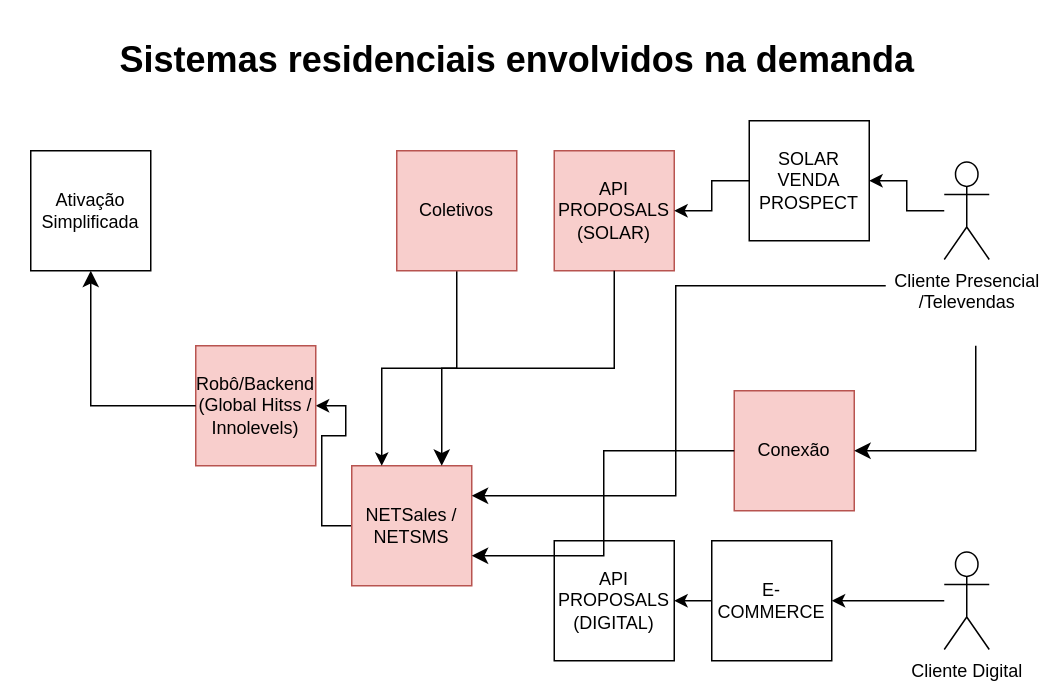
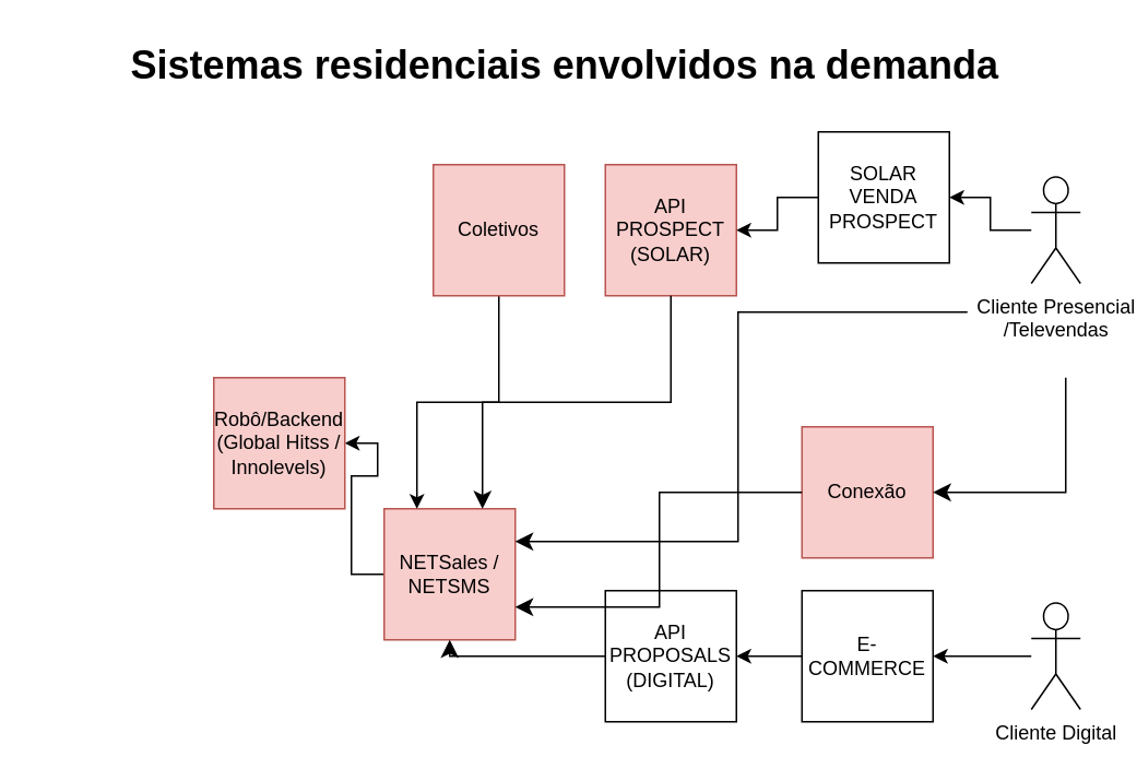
  <mxCell id="0" />
  <mxCell id="1" parent="0" />
  <mxCell id="2" style="edgeStyle=orthogonalEdgeStyle;rounded=0;orthogonalLoop=1;jettySize=auto;html=1;entryX=1;entryY=0.5;entryDx=0;entryDy=0;" parent="1" source="3" target="19" edge="1"><mxGeometry relative="1" as="geometry" /></mxCell>
  <mxCell id="3" value="NETSales / &lt;br&gt;NETSMS" style="whiteSpace=wrap;html=1;aspect=fixed;fillColor=#f8cecc;strokeColor=#b85450;" parent="1" vertex="1"><mxGeometry x="234" y="310" width="80" height="80" as="geometry" /></mxCell>
  <mxCell id="4" value="" style="edgeStyle=orthogonalEdgeStyle;rounded=0;orthogonalLoop=1;jettySize=auto;html=1;entryX=0.25;entryY=0;entryDx=0;entryDy=0;" parent="1" source="5" target="3" edge="1"><mxGeometry relative="1" as="geometry" /></mxCell>
  <mxCell id="5" value="Coletivos" style="whiteSpace=wrap;html=1;aspect=fixed;fillColor=#f8cecc;strokeColor=#b85450;" parent="1" vertex="1"><mxGeometry x="264" y="100" width="80" height="80" as="geometry" /></mxCell>
- <mxCell id="6" value="API PROPOSALS (SOLAR)" style="whiteSpace=wrap;html=1;aspect=fixed;fillColor=#f8cecc;strokeColor=#b85450;" parent="1" vertex="1"><mxGeometry x="369" y="100" width="80" height="80" as="geometry" /></mxCell>
+ <mxCell id="6" value="API PROSPECT (SOLAR)" style="whiteSpace=wrap;html=1;aspect=fixed;fillColor=#f8cecc;strokeColor=#b85450;" parent="1" vertex="1"><mxGeometry x="369" y="100" width="80" height="80" as="geometry" /></mxCell>
  <mxCell id="7" value="" style="edgeStyle=orthogonalEdgeStyle;rounded=0;orthogonalLoop=1;jettySize=auto;html=1;" parent="1" source="8" target="6" edge="1"><mxGeometry relative="1" as="geometry" /></mxCell>
  <mxCell id="8" value="SOLAR VENDA PROSPECT" style="whiteSpace=wrap;html=1;aspect=fixed;" parent="1" vertex="1"><mxGeometry x="499" y="80" width="80" height="80" as="geometry" /></mxCell>
  <mxCell id="9" value="API PROPOSALS (DIGITAL)" style="whiteSpace=wrap;html=1;aspect=fixed;" parent="1" vertex="1"><mxGeometry x="369" y="360" width="80" height="80" as="geometry" /></mxCell>
  <mxCell id="10" value="" style="edgeStyle=orthogonalEdgeStyle;rounded=0;orthogonalLoop=1;jettySize=auto;html=1;" parent="1" source="11" target="9" edge="1"><mxGeometry relative="1" as="geometry" /></mxCell>
- <mxCell id="11" value="E-COMMERCE" style="whiteSpace=wrap;html=1;aspect=fixed;" parent="1" vertex="1"><mxGeometry x="474" y="360" width="80" height="80" as="geometry" /></mxCell>
+ <mxCell id="11" value="E-COMMERCE" style="whiteSpace=wrap;html=1;aspect=fixed;" parent="1" vertex="1"><mxGeometry x="489" y="360" width="80" height="80" as="geometry" /></mxCell>
  <mxCell id="12" value="" style="edgeStyle=orthogonalEdgeStyle;rounded=0;orthogonalLoop=1;jettySize=auto;html=1;" parent="1" source="13" target="8" edge="1"><mxGeometry relative="1" as="geometry" /></mxCell>
  <mxCell id="13" value="Cliente Presencial&lt;br&gt;/Televendas" style="shape=umlActor;verticalLabelPosition=bottom;verticalAlign=top;html=1;" parent="1" vertex="1"><mxGeometry x="629" y="107.5" width="30" height="65" as="geometry" /></mxCell>
  <mxCell id="14" value="" style="edgeStyle=orthogonalEdgeStyle;rounded=0;orthogonalLoop=1;jettySize=auto;html=1;" parent="1" source="15" target="11" edge="1"><mxGeometry relative="1" as="geometry" /></mxCell>
  <mxCell id="15" value="Cliente Digital" style="shape=umlActor;verticalLabelPosition=bottom;verticalAlign=top;html=1;" parent="1" vertex="1"><mxGeometry x="629" y="367.5" width="30" height="65" as="geometry" /></mxCell>
  <mxCell id="16" value="Conexão" style="whiteSpace=wrap;html=1;aspect=fixed;fillColor=#f8cecc;strokeColor=#b85450;" parent="1" vertex="1"><mxGeometry x="489" y="260" width="80" height="80" as="geometry" /></mxCell>
  <mxCell id="17" value="Sistemas residenciais envolvidos na demanda" style="text;strokeColor=none;fillColor=none;html=1;fontSize=24;fontStyle=1;verticalAlign=middle;align=center;" parent="1" vertex="1"><mxGeometry x="294" y="20" width="100" height="40" as="geometry" /></mxCell>
  <mxCell id="18" value="" style="edgeStyle=elbowEdgeStyle;elbow=horizontal;endArrow=classic;html=1;curved=0;rounded=0;endSize=8;startSize=8;entryX=1;entryY=0.5;entryDx=0;entryDy=0;" parent="1" target="16" edge="1"><mxGeometry width="50" height="50" relative="1" as="geometry"><mxPoint x="650" y="230" as="sourcePoint" /><mxPoint x="370" y="270" as="targetPoint" /><Array as="points"><mxPoint x="650" y="270" /></Array></mxGeometry></mxCell>
  <mxCell id="19" value="Robô/Backend (Global Hitss / Innolevels)" style="whiteSpace=wrap;html=1;aspect=fixed;fillColor=#f8cecc;strokeColor=#b85450;" parent="1" vertex="1"><mxGeometry x="130" y="230" width="80" height="80" as="geometry" /></mxCell>
- <mxCell id="20" value="Ativação Simplificada" style="whiteSpace=wrap;html=1;aspect=fixed;" parent="1" vertex="1"><mxGeometry x="20" y="100" width="80" height="80" as="geometry" /></mxCell>
- <mxCell id="21" value="" style="edgeStyle=elbowEdgeStyle;elbow=vertical;endArrow=classic;html=1;curved=0;rounded=0;endSize=8;startSize=8;exitX=0;exitY=0.5;exitDx=0;exitDy=0;entryX=0.5;entryY=1;entryDx=0;entryDy=0;" parent="1" source="19" target="20" edge="1"><mxGeometry width="50" height="50" relative="1" as="geometry"><mxPoint x="320" y="320" as="sourcePoint" /><mxPoint x="370" y="270" as="targetPoint" /><Array as="points"><mxPoint x="90" y="270" /></Array></mxGeometry></mxCell>
+ <mxCell id="22" value="" style="edgeStyle=segmentEdgeStyle;endArrow=classic;html=1;curved=0;rounded=0;endSize=8;startSize=8;exitX=0;exitY=0.5;exitDx=0;exitDy=0;entryX=0.5;entryY=1;entryDx=0;entryDy=0;" parent="1" source="9" target="3" edge="1"><mxGeometry width="50" height="50" relative="1" as="geometry"><mxPoint x="320" y="320" as="sourcePoint" /><mxPoint x="370" y="270" as="targetPoint" /></mxGeometry></mxCell>
  <mxCell id="23" value="" style="edgeStyle=elbowEdgeStyle;elbow=vertical;endArrow=classic;html=1;curved=0;rounded=0;endSize=8;startSize=8;entryX=0.75;entryY=0;entryDx=0;entryDy=0;exitX=0.5;exitY=1;exitDx=0;exitDy=0;" parent="1" source="6" target="3" edge="1"><mxGeometry width="50" height="50" relative="1" as="geometry"><mxPoint x="320" y="320" as="sourcePoint" /><mxPoint x="370" y="270" as="targetPoint" /></mxGeometry></mxCell>
  <mxCell id="24" value="" style="edgeStyle=elbowEdgeStyle;elbow=horizontal;endArrow=classic;html=1;curved=0;rounded=0;endSize=8;startSize=8;exitX=0;exitY=0.5;exitDx=0;exitDy=0;entryX=1;entryY=0.75;entryDx=0;entryDy=0;" parent="1" source="16" target="3" edge="1"><mxGeometry width="50" height="50" relative="1" as="geometry"><mxPoint x="320" y="320" as="sourcePoint" /><mxPoint x="370" y="270" as="targetPoint" /></mxGeometry></mxCell>
  <mxCell id="25" value="" style="edgeStyle=elbowEdgeStyle;elbow=horizontal;endArrow=classic;html=1;curved=0;rounded=0;endSize=8;startSize=8;entryX=1;entryY=0.25;entryDx=0;entryDy=0;" parent="1" target="3" edge="1"><mxGeometry width="50" height="50" relative="1" as="geometry"><mxPoint x="590" y="190" as="sourcePoint" /><mxPoint x="370" y="270" as="targetPoint" /><Array as="points"><mxPoint x="450" y="220" /></Array></mxGeometry></mxCell>
